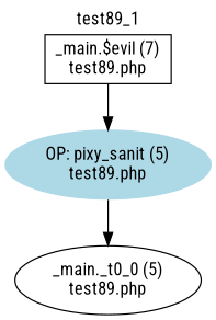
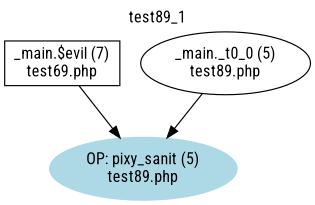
  digraph {
    fontname="Roboto Condensed"
    label=test89_1
    labelloc=t
    node [fontname="Roboto Condensed" shape=ellipse]
    edge [fontname="Roboto Condensed"]
-   n1 [label="_main.$evil (7)\ntest89.php" shape=box]
+   n1 [label="_main.$evil (7)\ntest69.php" shape=box]
    n2 [color=lightblue label="OP: pixy_sanit (5)\ntest89.php" style=filled]
    n3 [label="_main._t0_0 (5)\ntest89.php"]
    n1 -> n2
-   n2 -> n3
+   n3 -> n2
  }
